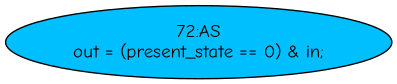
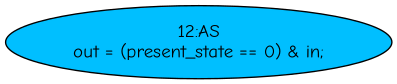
  strict digraph {
    fontname="Comic Neue"
-   n1 [ast="<pyverilog.vparser.ast.Assign object at 0x7f2cd0d7cd90>" def_var="['out']" fillcolor=deepskyblue label="72:AS\nout = (present_state == 0) & in;" statements="[]" style=filled typ=Assign use_var="['present_state', 'in']" fontname="Comic Neue"]
+   n1 [ast="<pyverilog.vparser.ast.Assign object at 0x7f2cd0d7cd90>" def_var="['out']" fillcolor=deepskyblue label="12:AS\nout = (present_state == 0) & in;" statements="[]" style=filled typ=Assign use_var="['present_state', 'in']" fontname="Comic Neue"]
  }
